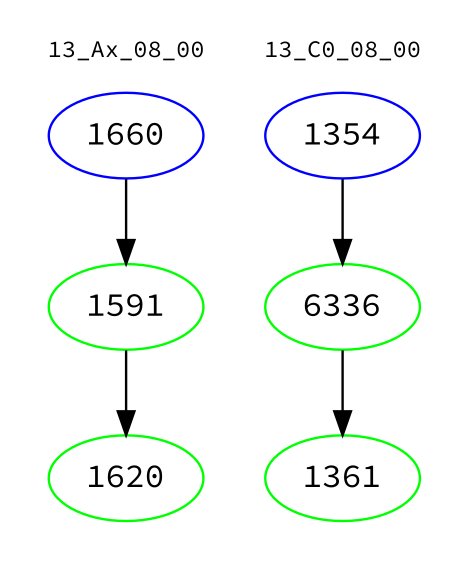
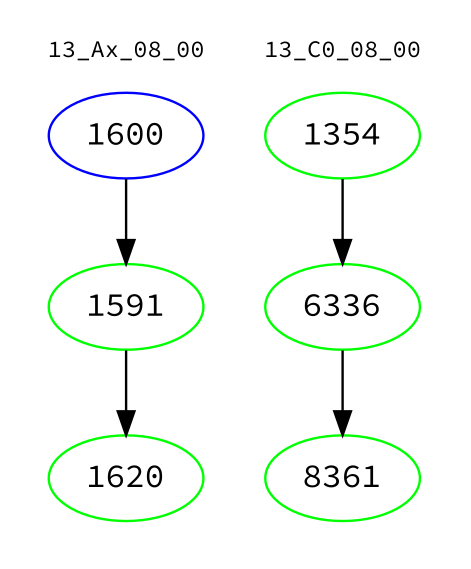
  digraph {
    fontname="Source Code Pro"
    node [color=green fontname="Source Code Pro"]
    edge [color=black fontname="Source Code Pro"]
-   n1 [color=blue label=1660]
+   n1 [color=blue label=1600]
    n2 [label=1591]
    n3 [label=1620]
-   n4 [color=blue label=1354]
+   n4 [label=1354]
    n5 [label=6336]
-   n6 [label=1361]
+   n6 [label=8361]
    subgraph cluster_1 {
      color=white
      fontsize=10
      label="13_Ax_08_00"
      n1
      n2
      n3
    }
    subgraph cluster_2 {
      color=white
      fontsize=10
      label="13_C0_08_00"
      n4
      n5
      n6
    }
    n1 -> n2
    n2 -> n3
    n4 -> n5
    n5 -> n6
  }
